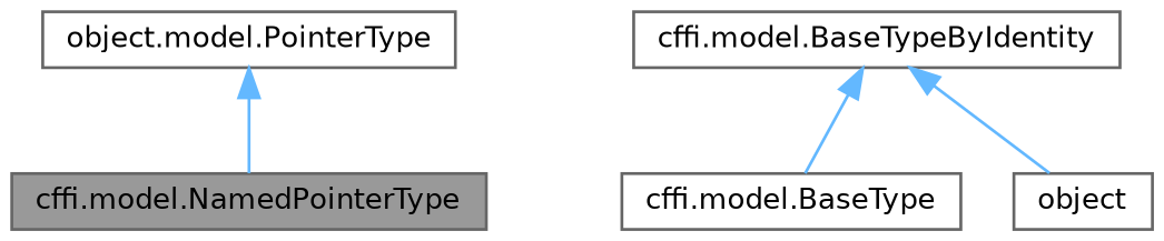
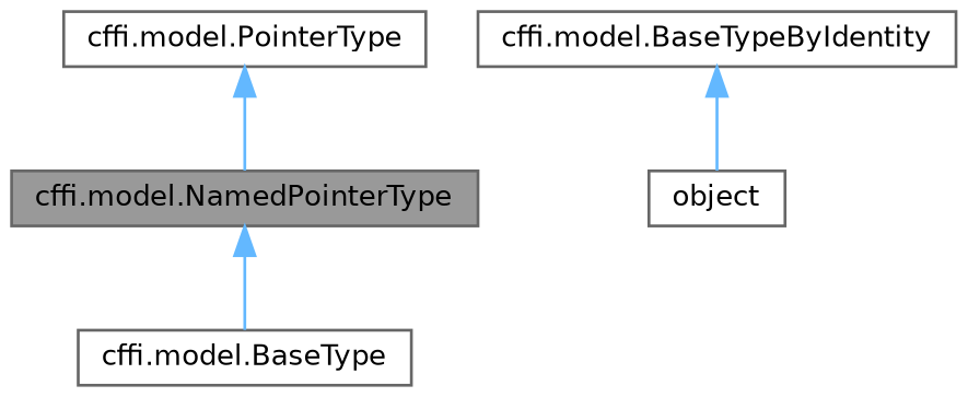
  digraph {
    node [color=gray40 fillcolor=white fontname=Helvetica fontsize=10 shape=box style=filled]
    edge [color=steelblue1 dir=back fontname=Helvetica fontsize=10 labelfontname=Helvetica labelfontsize=10 style=solid]
    n1 [fillcolor=grey60 fontcolor=black height=0.2 label="cffi.model.NamedPointerType" width=0.4]
-   n2 [height=0.2 label="object.model.PointerType" width=0.4]
+   n2 [height=0.2 label="cffi.model.PointerType" width=0.4]
    n3 [height=0.2 label="cffi.model.BaseType" width=0.4]
    n4 [height=0.2 label="cffi.model.BaseTypeByIdentity" width=0.4]
    n5 [height=0.2 label=object width=0.4]
    n2 -> n1
-   n4 -> n3
+   n1 -> n3
    n4 -> n5
  }
